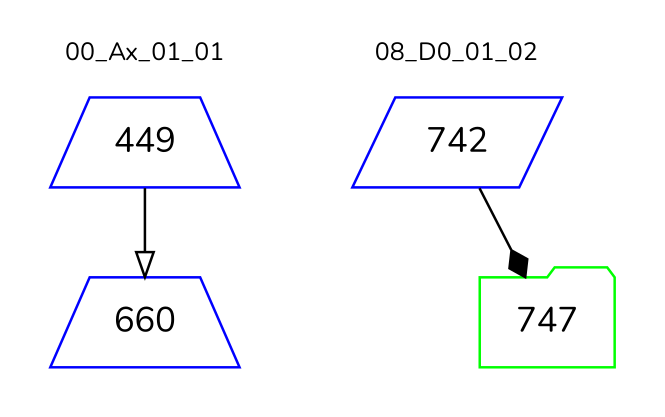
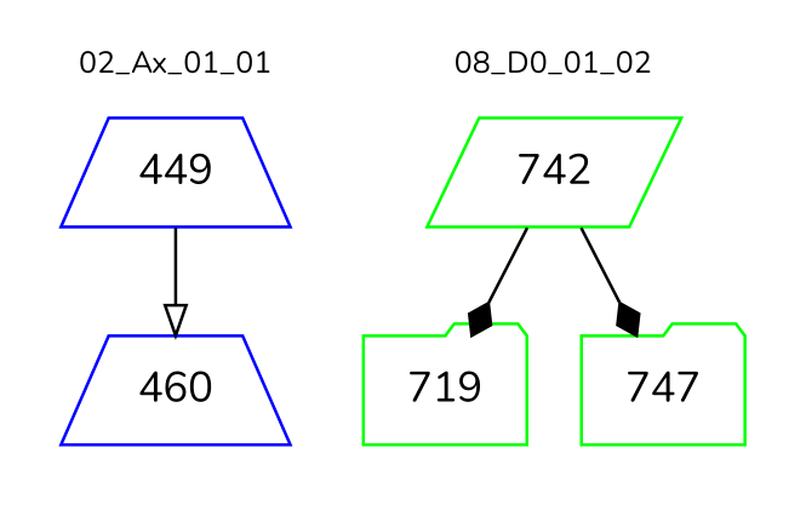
  digraph {
    fontname=Nunito
    node [color=blue fontname=Nunito shape=trapezium]
    edge [arrowhead=diamond color=black fontname=Nunito]
    n1 [label=449]
-   n2 [label=660]
-   n3 [label=742 shape=parallelogram]
+   n2 [label=460]
+   n3 [color=green label=742 shape=parallelogram]
+   n4 [color=green label=719 shape=folder]
    n5 [color=green label=747 shape=folder]
    subgraph cluster_1 {
      color=white
      fontsize=10
-     label="00_Ax_01_01"
+     label="02_Ax_01_01"
      n1
      n2
    }
    subgraph cluster_2 {
      color=white
      fontsize=10
      label="08_D0_01_02"
      n3
+     n4
      n5
    }
    n1 -> n2 [arrowhead=onormal]
+   n3 -> n4
    n3 -> n5
  }
